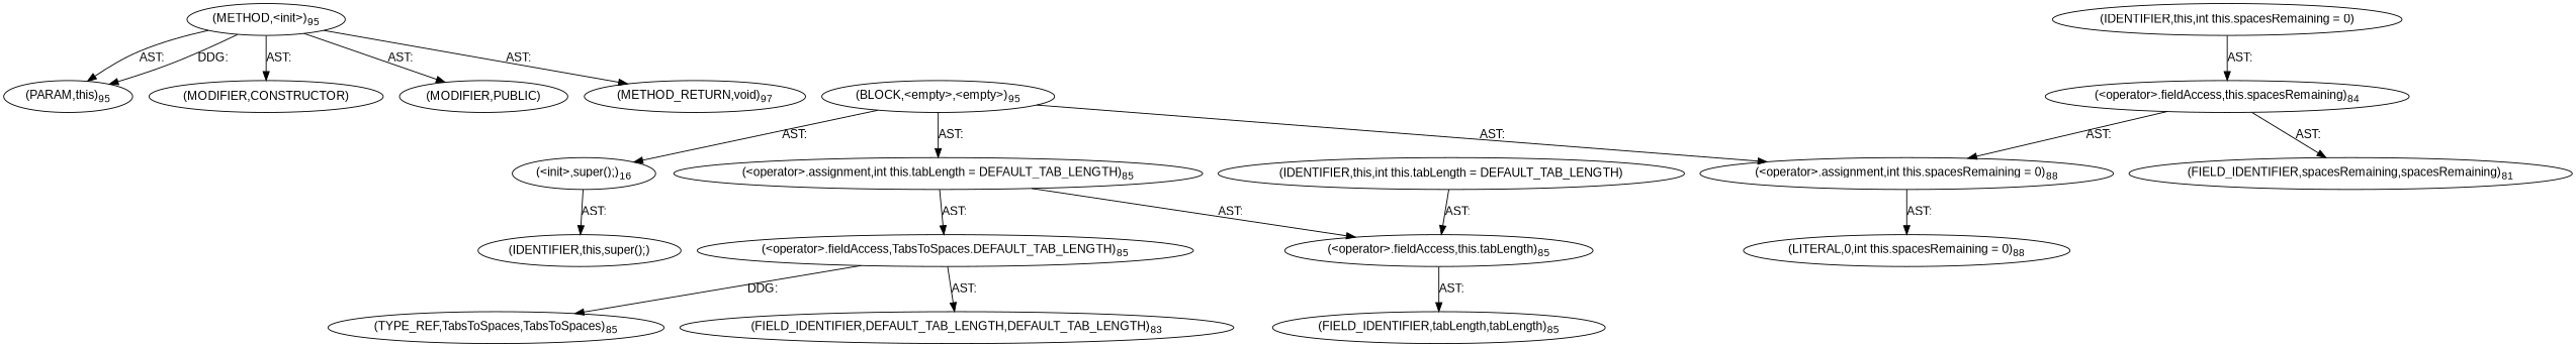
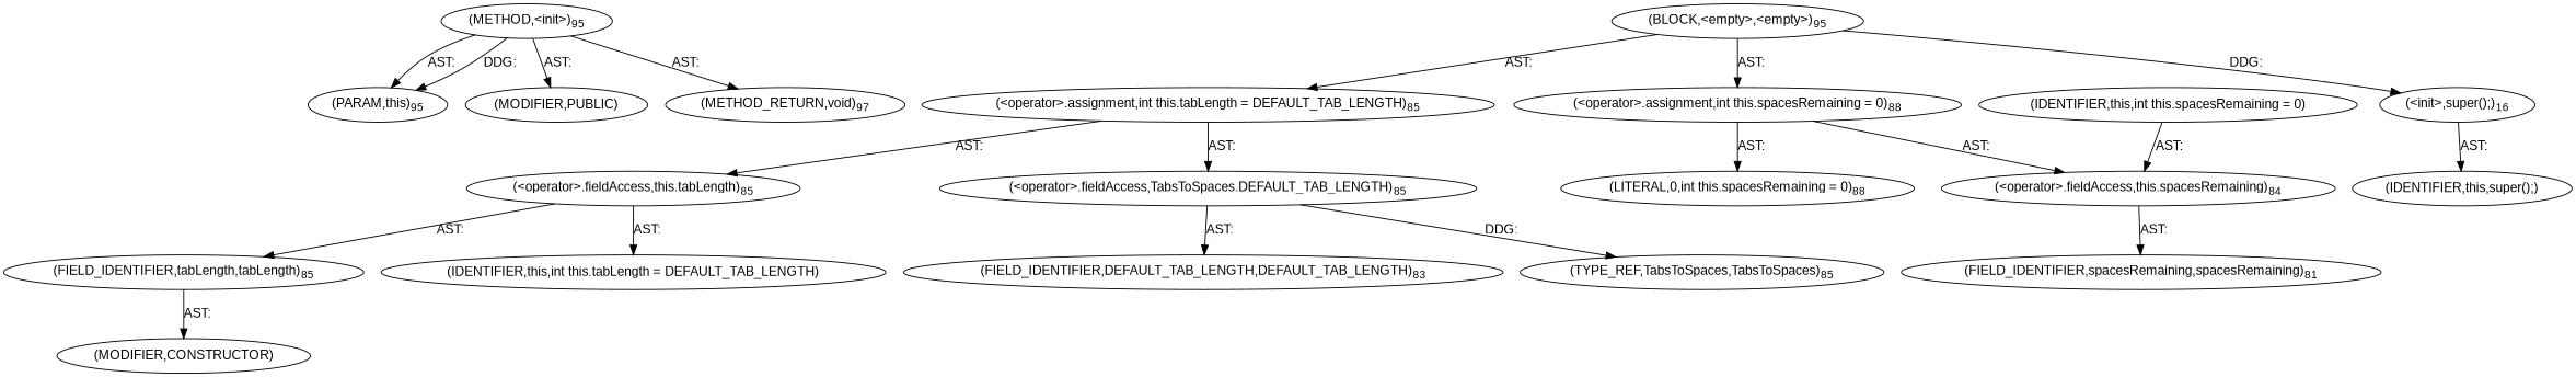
  digraph {
    fontname="Liberation Sans"
    node [fontname="Liberation Sans"]
    edge [fontname="Liberation Sans"]
    n1 [label=<(METHOD,&lt;init&gt;)<SUB>95</SUB>>]
    n2 [label=<(PARAM,this)<SUB>95</SUB>>]
    n3 [label=<(MODIFIER,CONSTRUCTOR)>]
    n4 [label=<(MODIFIER,PUBLIC)>]
    n5 [label=<(METHOD_RETURN,void)<SUB>97</SUB>>]
    n6 [label=<(BLOCK,&lt;empty&gt;,&lt;empty&gt;)<SUB>95</SUB>>]
    n7 [label=<(&lt;operator&gt;.assignment,int this.tabLength = DEFAULT_TAB_LENGTH)<SUB>85</SUB>>]
    n8 [label=<(&lt;operator&gt;.assignment,int this.spacesRemaining = 0)<SUB>88</SUB>>]
    n9 [label=<(&lt;init&gt;,super();)<SUB>16</SUB>>]
    n10 [label=<(&lt;operator&gt;.fieldAccess,this.tabLength)<SUB>85</SUB>>]
    n11 [label=<(&lt;operator&gt;.fieldAccess,TabsToSpaces.DEFAULT_TAB_LENGTH)<SUB>85</SUB>>]
    n12 [label=<(&lt;operator&gt;.fieldAccess,this.spacesRemaining)<SUB>84</SUB>>]
    n13 [label=<(LITERAL,0,int this.spacesRemaining = 0)<SUB>88</SUB>>]
    n14 [label=<(IDENTIFIER,this,super();)>]
    n15 [label=<(IDENTIFIER,this,int this.tabLength = DEFAULT_TAB_LENGTH)>]
    n16 [label=<(FIELD_IDENTIFIER,tabLength,tabLength)<SUB>85</SUB>>]
    n17 [label=<(TYPE_REF,TabsToSpaces,TabsToSpaces)<SUB>85</SUB>>]
    n18 [label=<(FIELD_IDENTIFIER,DEFAULT_TAB_LENGTH,DEFAULT_TAB_LENGTH)<SUB>83</SUB>>]
    n19 [label=<(FIELD_IDENTIFIER,spacesRemaining,spacesRemaining)<SUB>81</SUB>>]
    n20 [label=<(IDENTIFIER,this,int this.spacesRemaining = 0)>]
    n1 -> n2 [label="AST: "]
    n1 -> n2 [label="DDG: "]
-   n1 -> n3 [label="AST: "]
+   n16 -> n3 [label="AST: "]
    n1 -> n4 [label="AST: "]
    n1 -> n5 [label="AST: "]
    n6 -> n7 [label="AST: "]
    n6 -> n8 [label="AST: "]
-   n6 -> n9 [label="AST: "]
+   n6 -> n9 [label="DDG: "]
    n7 -> n10 [label="AST: "]
    n7 -> n11 [label="AST: "]
-   n12 -> n8 [label="AST: "]
+   n8 -> n12 [label="AST: "]
    n8 -> n13 [label="AST: "]
    n9 -> n14 [label="AST: "]
-   n15 -> n10 [label="AST: "]
+   n10 -> n15 [label="AST: "]
    n10 -> n16 [label="AST: "]
    n11 -> n17 [label="DDG: "]
    n11 -> n18 [label="AST: "]
    n12 -> n19 [label="AST: "]
    n20 -> n12 [label="AST: "]
  }
